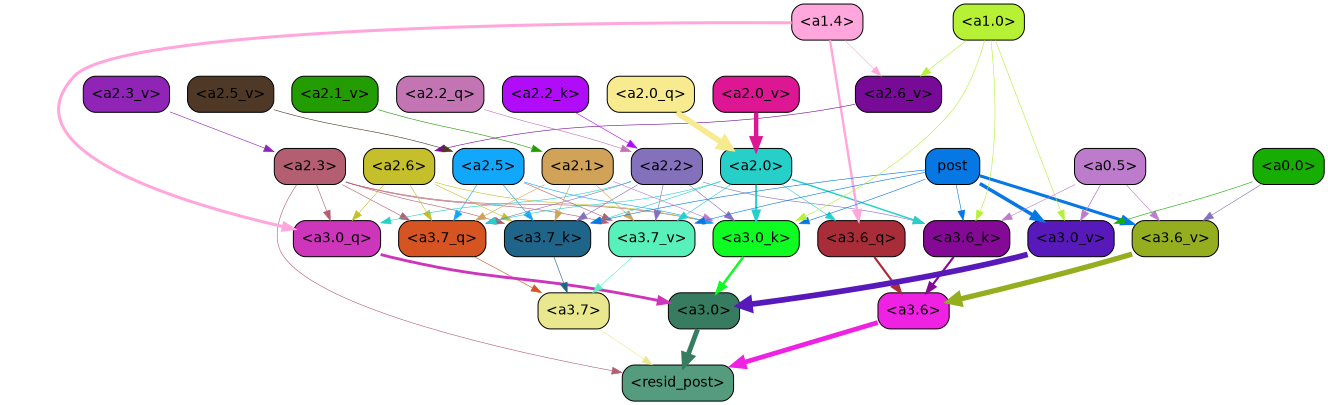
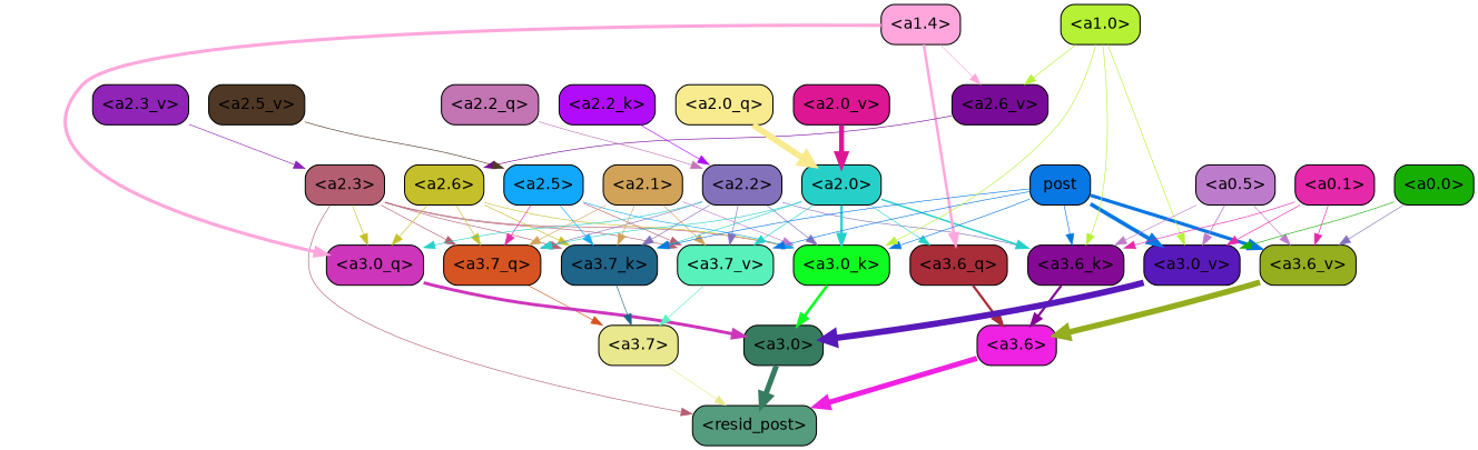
  strict digraph {
    splines=true
    node [color=black fontname=Helvetica shape=box style="filled, rounded"]
    edge [color="#b35f71" penwidth=0.6]
    "<a3.7>" [fillcolor="#e9e88e"]
    "<resid_post>" [fillcolor="#559b7e"]
    "<a3.6>" [fillcolor="#ef21e2"]
    "<a3.0>" [fillcolor="#377c60"]
    "<a2.3>" [fillcolor="#b35f71"]
    "<a3.7_q>" [fillcolor="#d55422"]
    "<a3.0_q>" [fillcolor="#cd35bb"]
    "<a3.7_k>" [fillcolor="#1f6489"]
    "<a3.0_k>" [fillcolor="#0efc22"]
    "<a3.7_v>" [fillcolor="#58f1bb"]
    "<a3.6_q>" [fillcolor="#a82d39"]
    "<a3.6_k>" [fillcolor="#840994"]
    "<a3.6_v>" [fillcolor="#94ae1f"]
    "<a3.0_v>" [fillcolor="#5819ba"]
    "<a2.6>" [fillcolor="#c5bf2b"]
    "<a2.5>" [fillcolor="#11a7fa"]
    "<a2.2>" [fillcolor="#8471bc"]
    "<a2.1>" [fillcolor="#d1a359"]
    "<a2.0>" [fillcolor="#26d0c9"]
    "<a1.4>" [fillcolor="#ffa7dc"]
    "<a2.6_v>" [fillcolor="#770a97"]
    n22 [fillcolor="#0677e3" label=post]
    "<a1.0>" [fillcolor="#b6f136"]
    "<a0.5>" [fillcolor="#bd7ccb"]
+   "<a0.1>" [fillcolor="#e429ab"]
    "<a0.0>" [fillcolor="#17ae04"]
    "<a2.2_q>" [fillcolor="#c274b3"]
    "<a2.0_q>" [fillcolor="#f8ea8f"]
    "<a2.2_k>" [fillcolor="#b00cfa"]
    "<a2.5_v>" [fillcolor="#4f3825"]
    "<a2.3_v>" [fillcolor="#8f24b7"]
-   "<a2.1_v>" [fillcolor="#239c02"]
    "<a2.0_v>" [fillcolor="#dd1693"]
    "<a3.7>" -> "<resid_post>" [color="#e9e88e"]
    "<a3.6>" -> "<resid_post>" [color="#ef21e2" penwidth=4.7534414529800415]
    "<a3.0>" -> "<resid_post>" [color="#377c60" penwidth=4.898576855659485]
    "<a2.3>" -> "<resid_post>"
    "<a2.3>" -> "<a3.7_q>"
-   "<a2.3>" -> "<a3.0_q>"
+   "<a2.3>" -> "<a3.0_q>" [color="#c5bf2b"]
    "<a2.3>" -> "<a3.7_k>"
    "<a2.3>" -> "<a3.0_k>"
    "<a2.3>" -> "<a3.7_v>"
    "<a3.7_q>" -> "<a3.7>" [color="#d55422"]
    "<a3.0_q>" -> "<a3.0>" [color="#cd35bb" penwidth=2.870753765106201]
    "<a3.7_k>" -> "<a3.7>" [color="#1f6489"]
    "<a3.0_k>" -> "<a3.0>" [color="#0efc22" penwidth=2.520303964614868]
    "<a3.7_v>" -> "<a3.7>" [color="#58f1bb"]
    "<a3.6_q>" -> "<a3.6>" [color="#a82d39" penwidth=2.160832464694977]
    "<a3.6_k>" -> "<a3.6>" [color="#840994" penwidth=2.13908451795578]
    "<a3.6_v>" -> "<a3.6>" [color="#94ae1f" penwidth=5.297133803367615]
    "<a3.0_v>" -> "<a3.0>" [color="#5819ba" penwidth=5.680712580680847]
    "<a2.6>" -> "<a3.7_q>" [color="#c5bf2b"]
    "<a2.6>" -> "<a3.0_q>" [color="#c5bf2b"]
    "<a2.6>" -> "<a3.7_k>" [color="#c5bf2b"]
    "<a2.6>" -> "<a3.0_k>" [color="#c5bf2b"]
-   "<a2.5>" -> "<a3.7_q>" [color="#11a7fa"]
+   "<a2.5>" -> "<a3.7_q>" [color="#e429ab"]
    "<a2.5>" -> "<a3.7_k>" [color="#11a7fa"]
    "<a2.5>" -> "<a3.0_k>" [color="#11a7fa"]
    "<a2.5>" -> "<a3.7_v>"
    "<a2.2>" -> "<a3.7_q>" [color="#8471bc"]
    "<a2.2>" -> "<a3.0_q>" [color="#26d0c9"]
    "<a2.2>" -> "<a3.7_k>" [color="#8471bc"]
    "<a2.2>" -> "<a3.0_k>" [color="#8471bc"]
    "<a2.2>" -> "<a3.7_v>" [color="#8471bc"]
    "<a2.2>" -> "<a3.6_k>" [color="#8471bc"]
    "<a2.1>" -> "<a3.7_q>" [color="#d1a359"]
    "<a2.1>" -> "<a3.7_k>" [color="#d1a359"]
    "<a2.1>" -> "<a3.0_k>" [color="#bd7ccb"]
    "<a2.1>" -> "<a3.7_v>" [color="#d1a359"]
    "<a2.0>" -> "<a3.7_q>" [color="#26d0c9"]
    "<a2.0>" -> "<a3.7_k>" [color="#26d0c9"]
    "<a2.0>" -> "<a3.0_k>" [color="#26d0c9" penwidth=2.095262974500656]
    "<a2.0>" -> "<a3.7_v>" [color="#26d0c9"]
    "<a2.0>" -> "<a3.6_q>" [color="#26d0c9"]
    "<a2.0>" -> "<a3.6_k>" [color="#26d0c9" penwidth=1.4807794839143753]
    "<a1.4>" -> "<a3.0_q>" [color="#ffa7dc" penwidth=3.0341034531593323]
    "<a1.4>" -> "<a3.6_q>" [color="#ffa7dc" penwidth=2.425799250602722]
    "<a1.4>" -> "<a2.6_v>" [color="#ffa7dc"]
    "<a2.6_v>" -> "<a2.6>" [color="#770a97"]
    n22 -> "<a3.7_k>" [color="#0677e3"]
    n22 -> "<a3.0_k>" [color="#0677e3"]
    n22 -> "<a3.7_v>" [color="#0677e3"]
    n22 -> "<a3.6_k>" [color="#0677e3"]
    n22 -> "<a3.6_v>" [color="#0677e3" penwidth=3.067279100418091]
    n22 -> "<a3.0_v>" [color="#0677e3" penwidth=3.5202720761299133]
    "<a1.0>" -> "<a3.0_k>" [color="#b6f136"]
    "<a1.0>" -> "<a3.6_k>" [color="#b6f136"]
    "<a1.0>" -> "<a3.0_v>" [color="#b6f136"]
    "<a1.0>" -> "<a2.6_v>" [color="#b6f136"]
    "<a0.5>" -> "<a3.6_k>" [color="#bd7ccb"]
    "<a0.5>" -> "<a3.6_v>" [color="#bd7ccb"]
    "<a0.5>" -> "<a3.0_v>" [color="#bd7ccb" penwidth=0.764040544629097]
+   "<a0.1>" -> "<a3.6_k>" [color="#e429ab"]
+   "<a0.1>" -> "<a3.6_v>" [color="#e429ab"]
+   "<a0.1>" -> "<a3.0_v>" [color="#e429ab"]
    "<a0.0>" -> "<a3.6_v>" [color="#8471bc"]
    "<a0.0>" -> "<a3.0_v>" [color="#17ae04"]
    "<a2.2_q>" -> "<a2.2>" [color="#c274b3"]
    "<a2.0_q>" -> "<a2.0>" [color="#f8ea8f" penwidth=5.606565475463867]
    "<a2.2_k>" -> "<a2.2>" [color="#b00cfa"]
    "<a2.5_v>" -> "<a2.5>" [color="#4f3825"]
    "<a2.3_v>" -> "<a2.3>" [color="#8f24b7"]
-   "<a2.1_v>" -> "<a2.1>" [color="#239c02"]
    "<a2.0_v>" -> "<a2.0>" [color="#dd1693" penwidth=4.422677040100098]
  }
